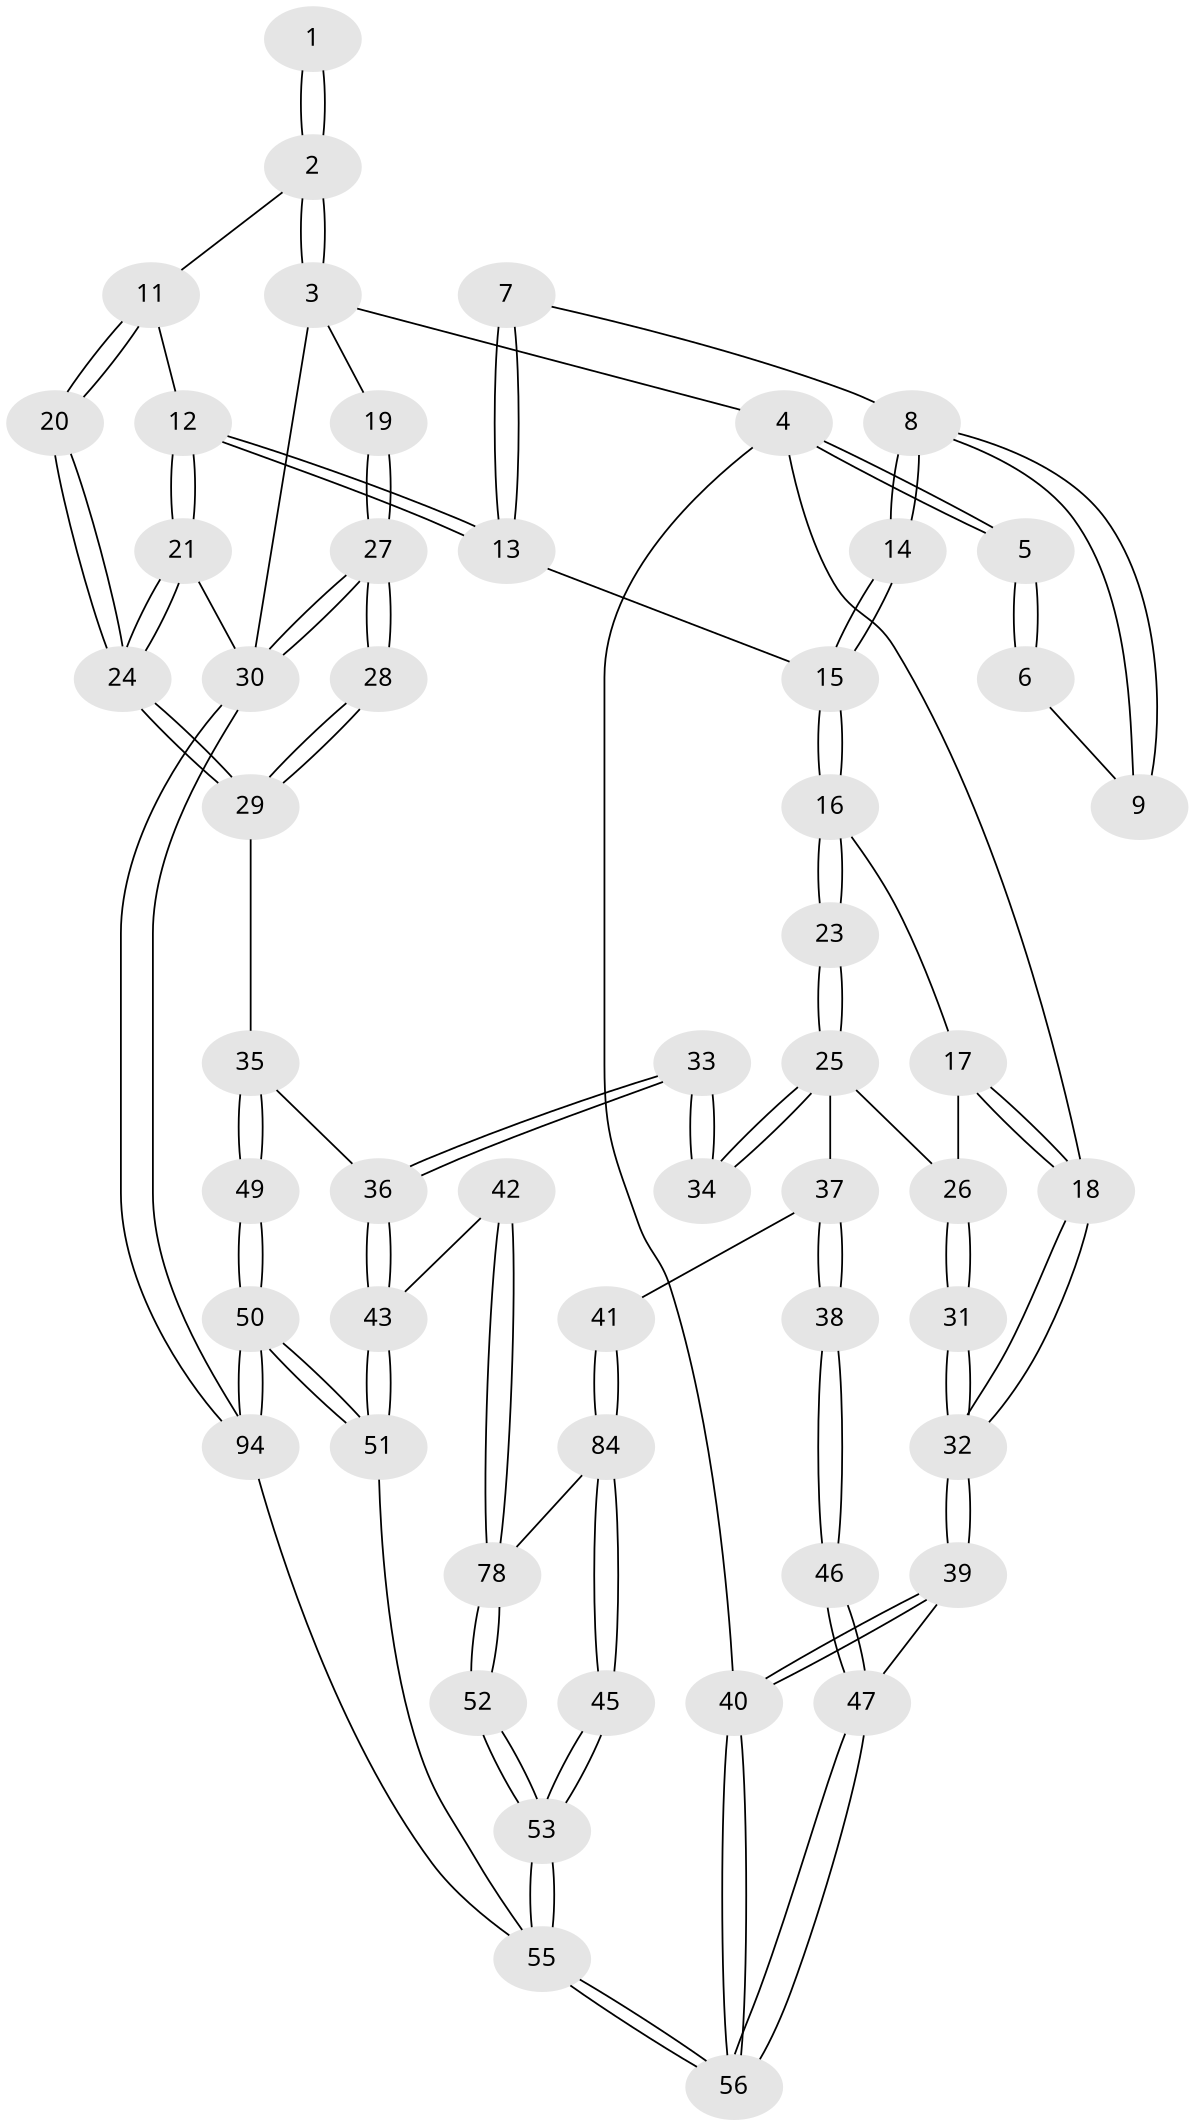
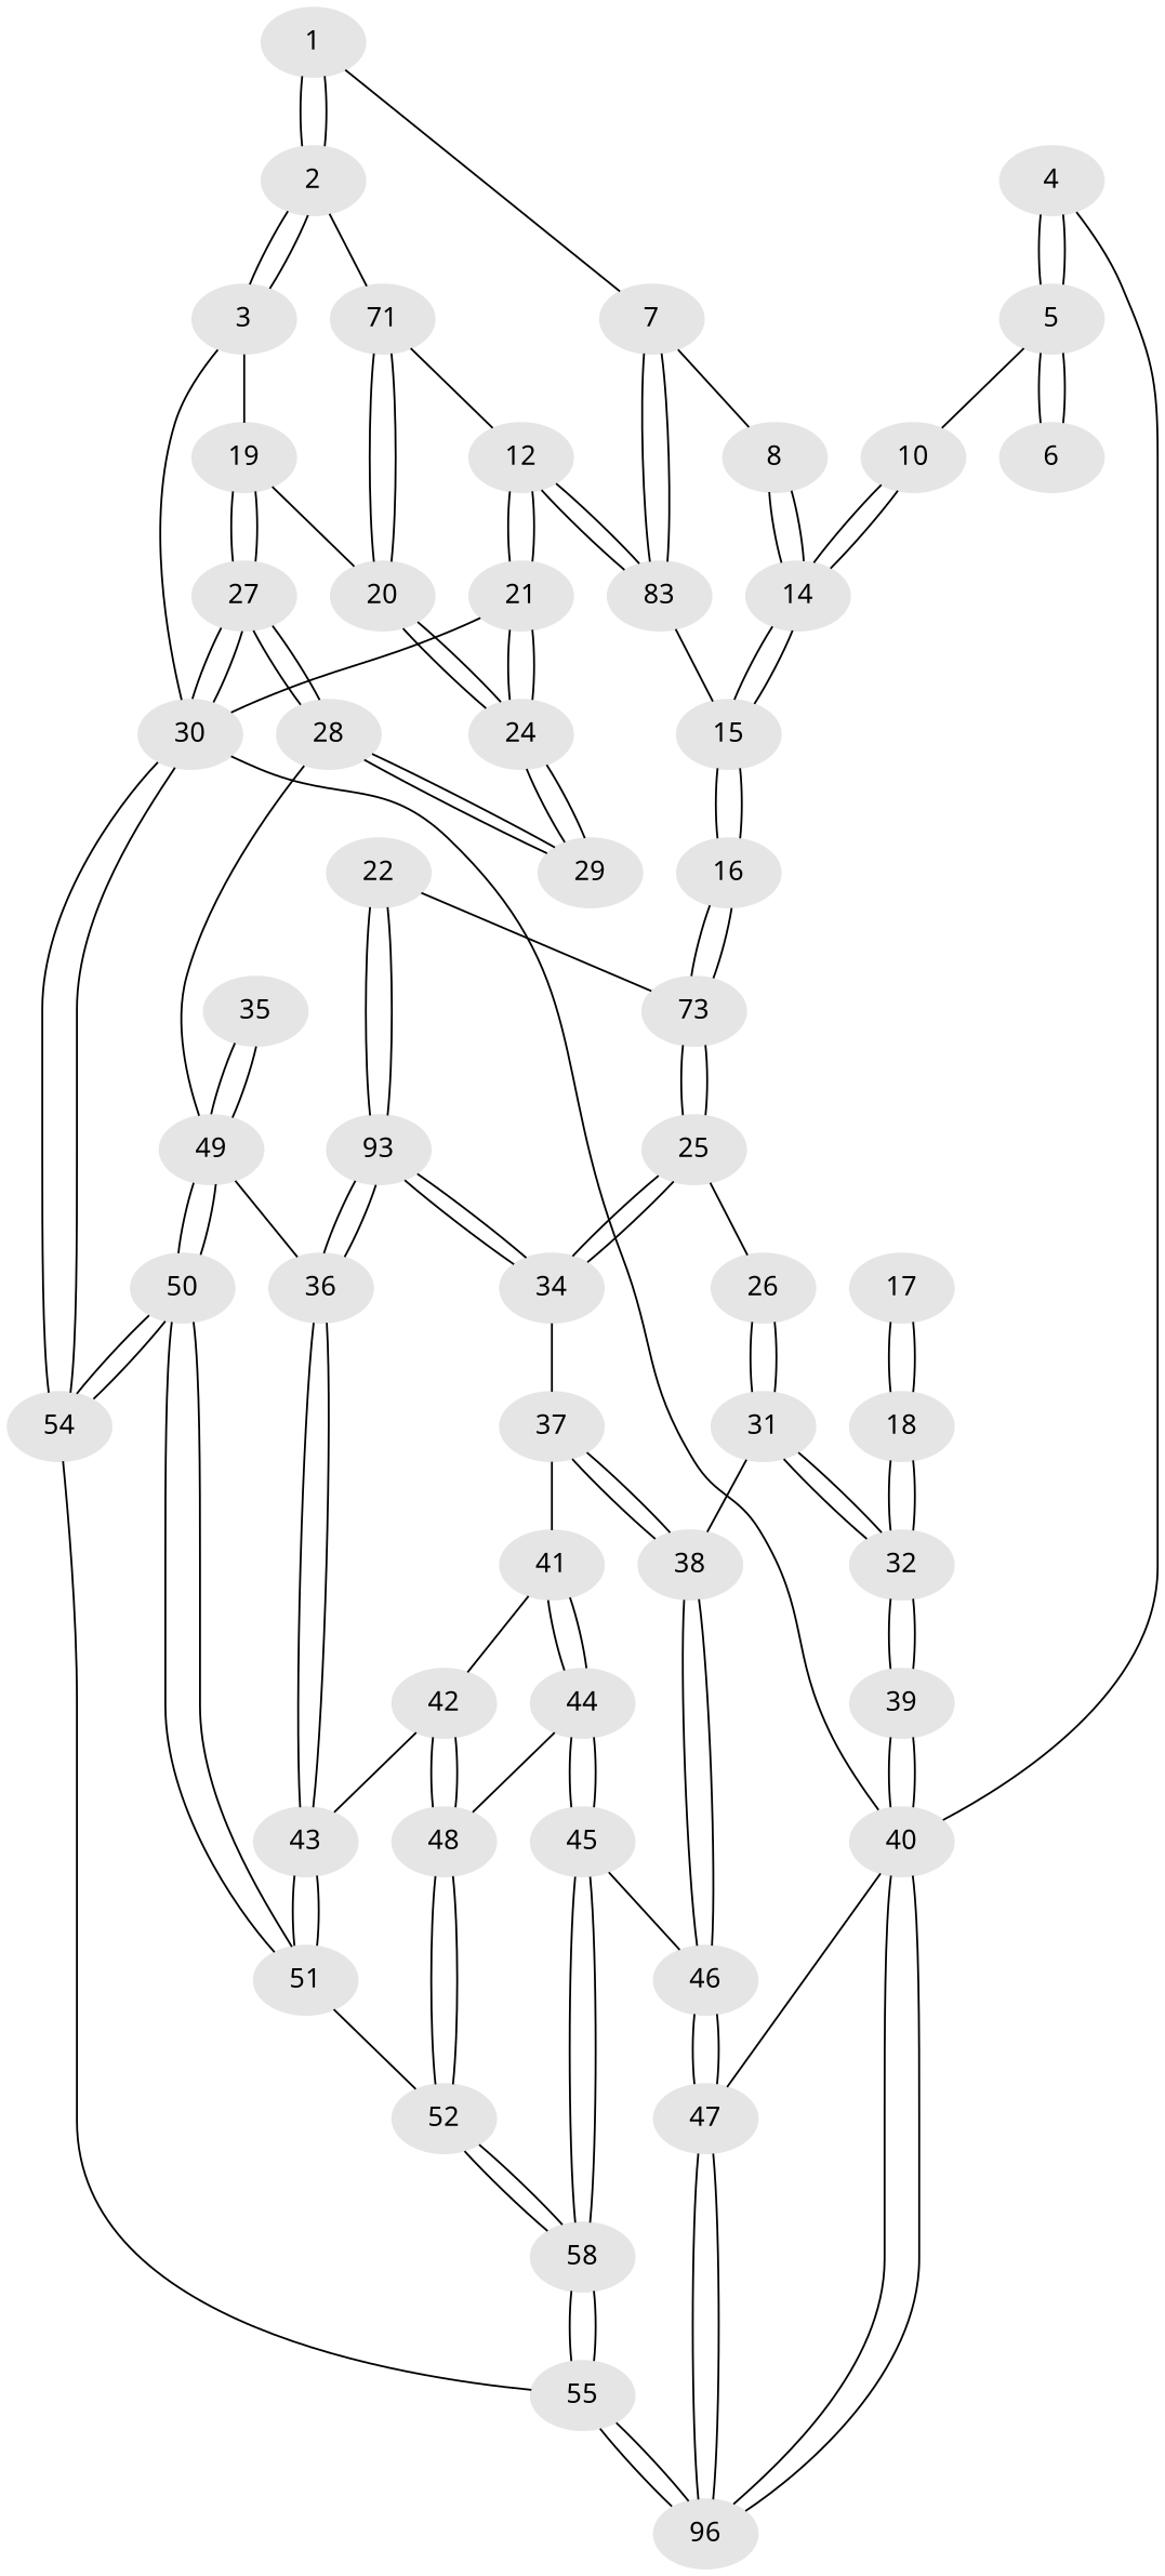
  graph {
    fontname="Noto Sans"
    node [color=gray90 fontname="Noto Sans" style=filled]
    edge [fontname="Noto Sans"]
    1
    2
    7
    3
-   11
+   11 [label=71]
    8
-   13
+   13 [label=83]
    4
    19
    30
    12
    20
    5
    18
    40
    27
-   54 [label=94]
+   54
    6
+   10
    32
-   56
-   9
+   56 [label=96]
    14
    15
    21
    24
    16
    17
-   23
+   23 [label=73]
    26
    25
    31
    39
    28
    29
-   33
+   22
+   33 [label=93]
    34
    36
    35
    37
    38
    49
    50
    55
    46
    47
    43
    41
    51
    42
-   44 [label=84]
-   48 [label=78]
+   44
+   48
    45
    52
-   53
+   53 [label=58]
    1 -- 2
    1 -- 2
+   1 -- 7
    2 -- 3
    2 -- 3
    2 -- 11
    7 -- 8
    7 -- 13
    7 -- 13
-   3 -- 4
    3 -- 19
    3 -- 30
    11 -- 12
    11 -- 20
    11 -- 20
-   8 -- 9
-   8 -- 9
    8 -- 14
    8 -- 14
    13 -- 15
    4 -- 5
    4 -- 5
-   4 -- 18
    4 -- 40
+   19 -- 20
    19 -- 27
    19 -- 27
+   30 -- 40
    30 -- 54
    30 -- 54
    12 -- 13
    12 -- 13
    12 -- 21
    12 -- 21
    20 -- 24
    20 -- 24
    5 -- 6
    5 -- 6
+   5 -- 10
    18 -- 32
    18 -- 32
    40 -- 56
    40 -- 56
    27 -- 30
    27 -- 30
    27 -- 28
    27 -- 28
    54 -- 55
-   6 -- 9
+   10 -- 14
+   10 -- 14
    32 -- 39
    32 -- 39
    14 -- 15
    14 -- 15
    15 -- 16
    15 -- 16
    21 -- 30
    21 -- 24
    21 -- 24
    24 -- 29
    24 -- 29
-   16 -- 17
    16 -- 23
    16 -- 23
    17 -- 18
    17 -- 18
-   17 -- 26
    23 -- 25
    23 -- 25
    26 -- 31
    26 -- 31
    25 -- 26
    25 -- 34
    25 -- 34
    31 -- 32
    31 -- 32
+   31 -- 38
    39 -- 40
    39 -- 40
-   39 -- 47
+   40 -- 47
    28 -- 29
    28 -- 29
-   29 -- 35
+   28 -- 49
+   22 -- 23
+   22 -- 33
+   22 -- 33
    33 -- 34
    33 -- 34
    33 -- 36
    33 -- 36
-   25 -- 37
+   34 -- 37
    36 -- 43
    36 -- 43
-   35 -- 36
+   49 -- 36
    35 -- 49
    35 -- 49
    37 -- 38
    37 -- 38
    37 -- 41
    38 -- 46
    38 -- 46
    49 -- 50
    49 -- 50
    50 -- 54
    50 -- 54
    50 -- 51
    50 -- 51
    55 -- 56
    55 -- 56
    46 -- 47
    46 -- 47
    47 -- 56
    47 -- 56
    43 -- 51
    43 -- 51
+   41 -- 42
    41 -- 44
    41 -- 44
-   51 -- 55
+   51 -- 52
    42 -- 43
    42 -- 48
    42 -- 48
    44 -- 48
    44 -- 45
    44 -- 45
    48 -- 52
    48 -- 52
+   45 -- 46
    45 -- 53
    45 -- 53
    52 -- 53
    52 -- 53
    53 -- 55
    53 -- 55
  }
